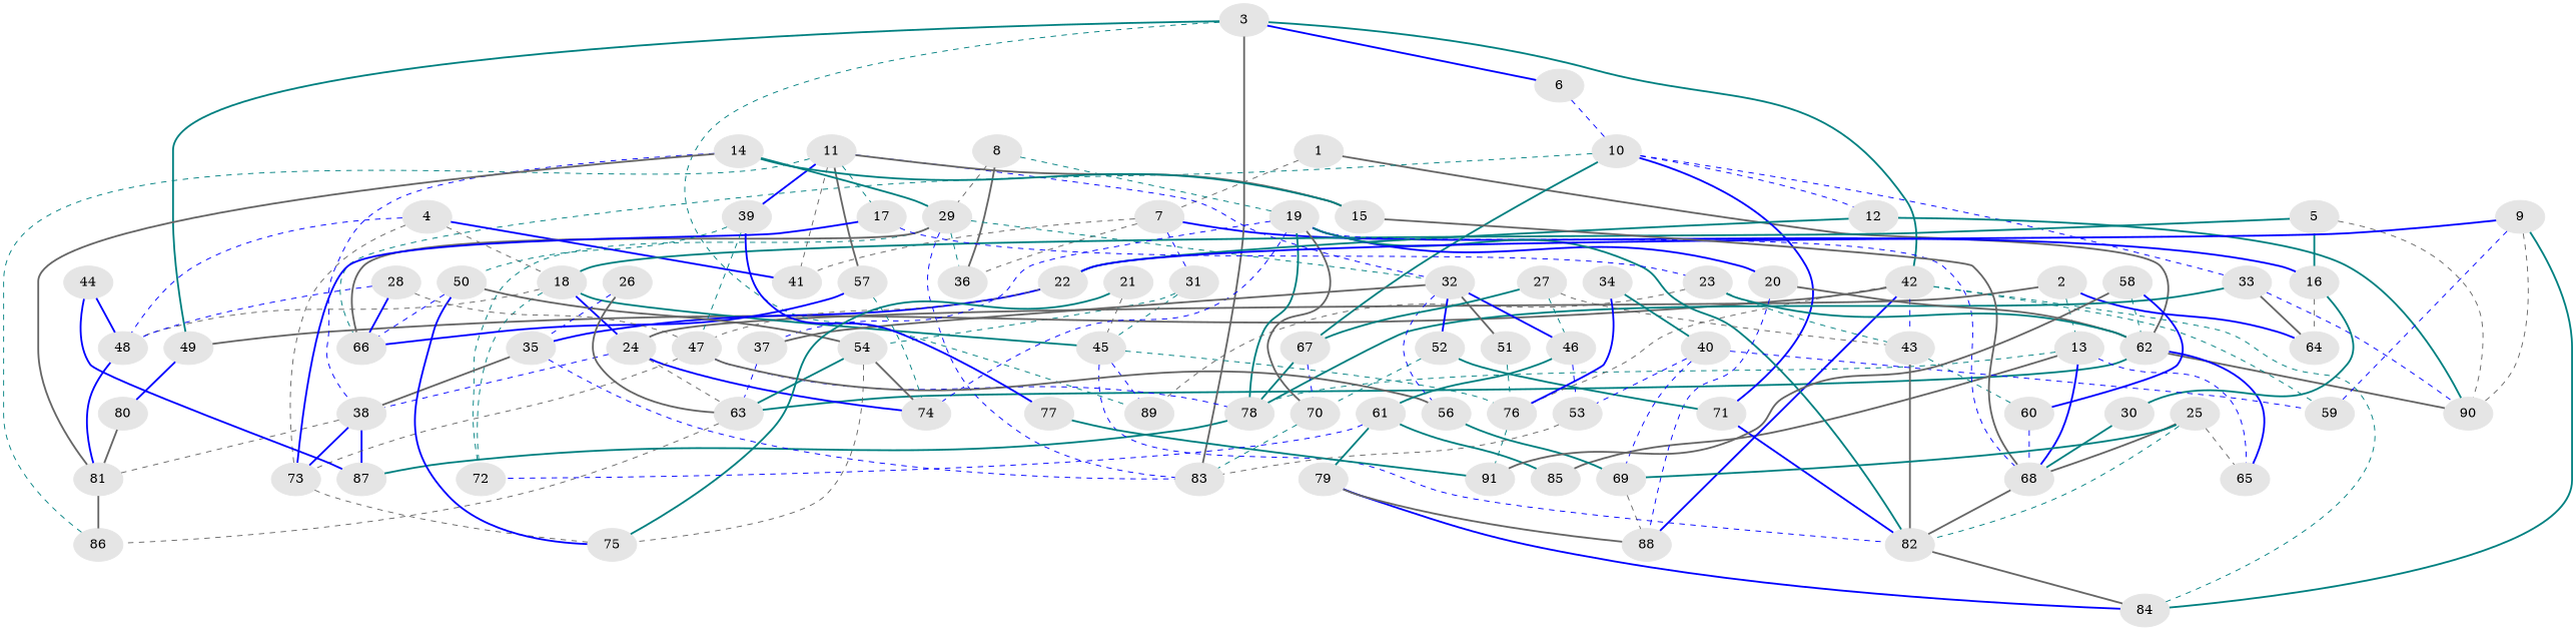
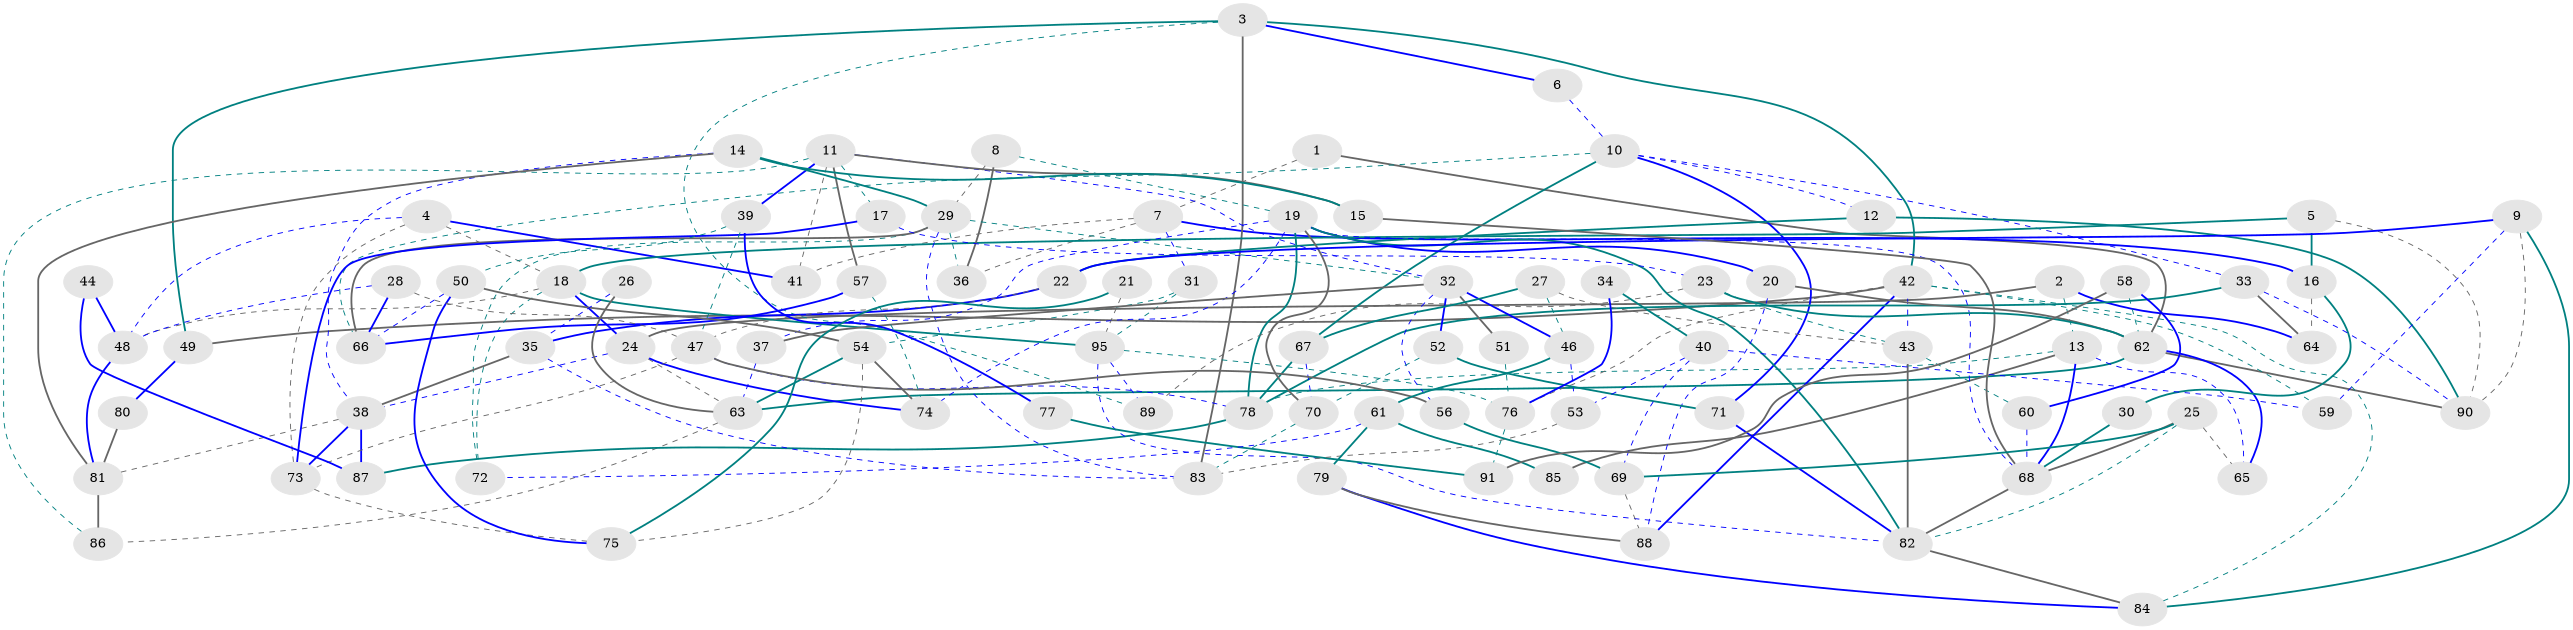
  graph {
    node [color=gray90 style=filled]
    edge [color=blue style=bold]
    1
    7
    62
    41
    16
    31
    36
    90
    65
    63
    2
    13
    24
    64
    68
    78
    85
    38
    74
    3
    6
    42
    49
    83
    89
    10
    59
    84
    88
    43
    76
    80
    4
    18
    48
    73
-   45
+   45 [label=95]
    72
    81
    75
    5
    30
    12
    33
    66
    67
    71
    54
    8
    19
    29
    20
    37
    70
    82
    32
    9
    22
    35
    47
    11
    15
    17
    39
    57
    86
    23
    46
    51
    52
    56
    50
    77
    87
    14
    21
    60
    25
    69
    26
    27
    53
    61
    28
    34
    40
    91
    44
    79
    58
    1 -- 7 [color=gray40 style=dashed]
    1 -- 62 [color=gray40]
    7 -- 41 [color=gray40 style=dashed]
    7 -- 16
    7 -- 31 [style=dashed]
    7 -- 36 [color=gray40 style=dashed]
    62 -- 90 [color=gray40]
    62 -- 65
    62 -- 63 [color=teal]
    16 -- 64 [color=gray40 style=dashed]
    16 -- 30 [color=teal]
    31 -- 45 [color=teal style=dashed]
    31 -- 54 [color=teal style=dashed]
    63 -- 86 [color=gray40 style=dashed]
    2 -- 13 [color=teal style=dashed]
    2 -- 24 [color=gray40]
    2 -- 64
    13 -- 65 [style=dashed]
    13 -- 68
    13 -- 78 [color=teal style=dashed]
    13 -- 85 [color=gray40]
    24 -- 63 [color=gray40 style=dashed]
    24 -- 38 [style=dashed]
    24 -- 74
    68 -- 82 [color=gray40]
    78 -- 87 [color=teal]
    38 -- 73
    38 -- 81 [color=gray40 style=dashed]
    38 -- 87
    3 -- 6
    3 -- 42 [color=teal]
    3 -- 49 [color=teal]
    3 -- 83 [color=gray40]
    3 -- 89 [color=teal style=dashed]
    6 -- 10 [style=dashed]
    42 -- 49 [color=gray40]
    42 -- 59 [color=teal style=dashed]
    42 -- 84 [color=teal style=dashed]
    42 -- 88
    42 -- 43 [style=dashed]
    42 -- 76 [color=gray40 style=dashed]
    49 -- 80
    10 -- 12 [style=dashed]
    10 -- 33 [style=dashed]
    10 -- 66 [color=teal style=dashed]
    10 -- 67 [color=teal]
    10 -- 71
    43 -- 82 [color=gray40]
    43 -- 60 [color=teal style=dashed]
    76 -- 91 [color=teal style=dashed]
    80 -- 81 [color=gray40]
    4 -- 41
    4 -- 18 [color=gray40 style=dashed]
    4 -- 48 [style=dashed]
    4 -- 73 [color=gray40 style=dashed]
    18 -- 24
    18 -- 48 [color=gray40 style=dashed]
    18 -- 45 [color=teal]
    18 -- 72 [color=teal style=dashed]
    48 -- 81
    73 -- 75 [color=gray40 style=dashed]
    45 -- 89 [style=dashed]
    45 -- 76 [color=teal style=dashed]
    45 -- 82 [style=dashed]
    81 -- 86 [color=gray40]
    5 -- 16 [color=teal]
    5 -- 90 [color=gray40 style=dashed]
    5 -- 18 [color=teal]
    30 -- 68 [color=teal]
    12 -- 90 [color=teal]
    12 -- 22 [color=teal]
    33 -- 90 [style=dashed]
    33 -- 64 [color=gray40]
    33 -- 78 [color=teal]
    67 -- 78 [color=teal]
    67 -- 70 [style=dashed]
    71 -- 82
    54 -- 63 [color=teal]
    54 -- 74 [color=gray40]
    54 -- 75 [color=gray40 style=dashed]
    8 -- 36 [color=gray40]
    8 -- 19 [color=teal style=dashed]
    8 -- 29 [color=gray40 style=dashed]
    19 -- 68 [style=dashed]
    19 -- 78 [color=teal]
    19 -- 74 [style=dashed]
    19 -- 20
    19 -- 37 [style=dashed]
    19 -- 70 [color=gray40]
    19 -- 82 [color=teal]
    29 -- 36 [color=teal style=dashed]
    29 -- 83 [style=dashed]
    29 -- 72 [color=teal style=dashed]
    29 -- 66 [color=gray40]
    29 -- 32 [color=teal style=dashed]
    20 -- 62 [color=gray40]
    20 -- 88 [style=dashed]
    37 -- 63 [style=dashed]
    70 -- 83 [color=teal style=dashed]
    82 -- 84 [color=gray40]
    32 -- 37 [color=gray40]
    32 -- 46
    32 -- 51 [color=gray40]
    32 -- 52
    32 -- 56 [style=dashed]
    9 -- 90 [color=gray40 style=dashed]
    9 -- 59 [style=dashed]
    9 -- 84 [color=teal]
    9 -- 22
    22 -- 35
    22 -- 47 [color=gray40 style=dashed]
    35 -- 38 [color=gray40]
    35 -- 83 [style=dashed]
    47 -- 78 [style=dashed]
    47 -- 73 [color=gray40 style=dashed]
    47 -- 56 [color=gray40]
    11 -- 41 [color=gray40 style=dashed]
    11 -- 32 [style=dashed]
    11 -- 15 [color=gray40]
    11 -- 17 [color=teal style=dashed]
    11 -- 39
    11 -- 57 [color=gray40]
    11 -- 86 [color=teal style=dashed]
    15 -- 68 [color=gray40]
    17 -- 73
    17 -- 23 [style=dashed]
    39 -- 47 [color=teal style=dashed]
    39 -- 50 [color=teal style=dashed]
    39 -- 77
    57 -- 74 [color=teal style=dashed]
    57 -- 66
    23 -- 62 [color=teal]
    23 -- 89 [color=gray40 style=dashed]
    23 -- 43 [color=teal style=dashed]
    46 -- 53 [style=dashed]
    46 -- 61 [color=teal]
    51 -- 76 [color=teal style=dashed]
    52 -- 71 [color=teal]
    52 -- 70 [color=teal style=dashed]
    56 -- 69 [color=teal]
    50 -- 75
    50 -- 66 [style=dashed]
    50 -- 54 [color=gray40]
    77 -- 91 [color=teal]
    14 -- 38 [style=dashed]
    14 -- 81 [color=gray40]
    14 -- 29 [color=teal]
    14 -- 15 [color=teal]
    21 -- 45 [color=gray40 style=dashed]
    21 -- 75 [color=teal]
    60 -- 68 [style=dashed]
    25 -- 65 [color=gray40 style=dashed]
    25 -- 68 [color=gray40]
    25 -- 82 [color=teal style=dashed]
    25 -- 69 [color=teal]
    69 -- 88 [color=gray40 style=dashed]
    26 -- 63 [color=gray40]
    26 -- 35 [style=dashed]
    27 -- 43 [color=gray40 style=dashed]
    27 -- 67 [color=teal]
    27 -- 46 [color=teal style=dashed]
    53 -- 83 [color=gray40 style=dashed]
    61 -- 85 [color=teal]
    61 -- 72 [style=dashed]
    61 -- 79 [color=teal]
    28 -- 48 [style=dashed]
    28 -- 66
    28 -- 47 [color=gray40 style=dashed]
    34 -- 76
    34 -- 40 [color=teal]
    40 -- 59 [style=dashed]
    40 -- 69 [style=dashed]
    40 -- 53 [style=dashed]
    44 -- 48
    44 -- 87
    79 -- 84
    79 -- 88 [color=gray40]
    58 -- 62 [color=teal style=dashed]
    58 -- 60
    58 -- 91 [color=gray40]
  }
